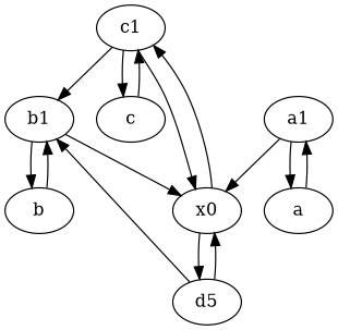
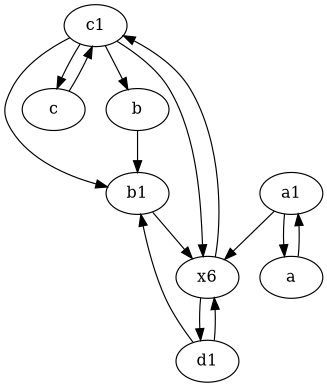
  digraph {
    c1
    b1
    c
-   x0
+   x0 [label=x6]
    b
-   d1 [label=d5]
+   d1
    a1
    a
    c1 -> b1
    c1 -> c
    c1 -> x0
    b1 -> x0
-   b1 -> b
+   c1 -> b
    c -> c1
    x0 -> c1
    x0 -> d1
    b -> b1
    d1 -> b1
    d1 -> x0
    a1 -> x0
    a1 -> a
    a -> a1
  }
